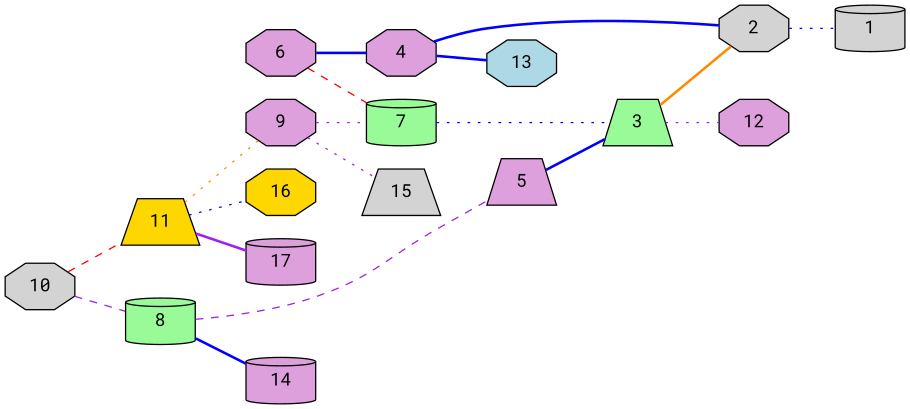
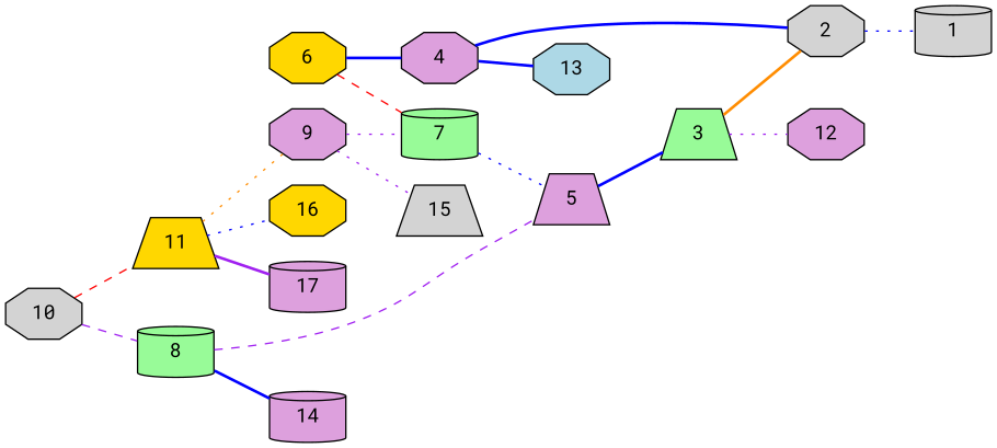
  graph {
    fontname="Roboto Mono"
    rankdir=LR
    node [chem=C fillcolor=plum fontname="Roboto Mono" shape=octagon style=filled]
    edge [color=blue fontname="Roboto Mono" style=dotted valence=1]
    1 [chem=F fillcolor=lightgrey shape=cylinder]
    2 [fillcolor=lightgrey]
    3 [fillcolor=palegreen shape=trapezium]
    12 [chem=H]
    4
    13 [chem=H fillcolor=lightblue]
    5 [shape=trapezium]
-   6 [chem=N]
+   6 [chem=N fillcolor=gold]
    7 [fillcolor=palegreen shape=cylinder]
    8 [fillcolor=palegreen shape=cylinder]
    14 [chem=H shape=cylinder]
    9
    15 [chem=H fillcolor=lightgrey shape=trapezium]
    10 [fillcolor=lightgrey]
    11 [fillcolor=gold shape=trapezium]
    16 [chem=H fillcolor=gold]
    17 [chem=H shape=cylinder]
    2 -- 1
    3 -- 2 [color=darkorange style=bold valence=2]
    3 -- 12 [color=purple]
    4 -- 2 [style=bold]
    4 -- 13 [style=bold]
    5 -- 3 [style=bold]
    6 -- 4 [style=bold valence=2]
    6 -- 7 [color=red style=dashed]
-   7 -- 3 [valence=2]
+   7 -- 5 [valence=2]
    8 -- 5 [color=purple style=dashed]
    8 -- 14 [style=bold]
    9 -- 7 [color=purple]
    9 -- 15 [color=purple]
    10 -- 8 [color=purple style=dashed valence=2]
    10 -- 11 [color=red style=dashed]
    11 -- 9 [color=darkorange valence=2]
    11 -- 16
    11 -- 17 [color=purple style=bold]
  }
